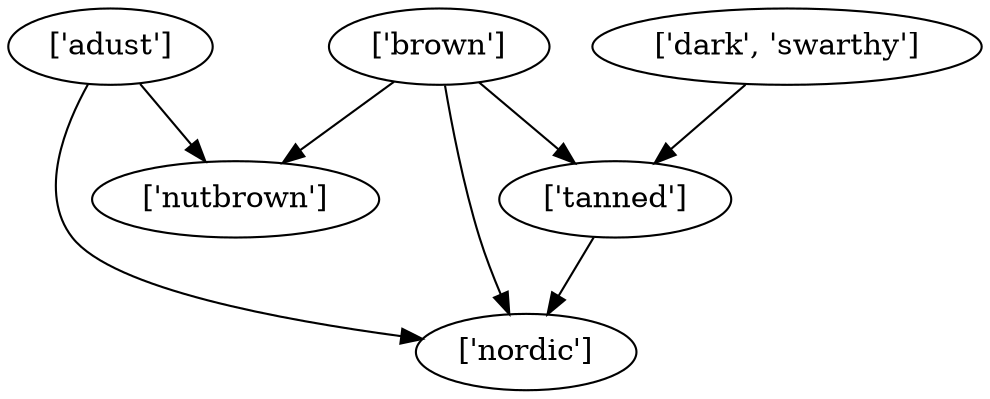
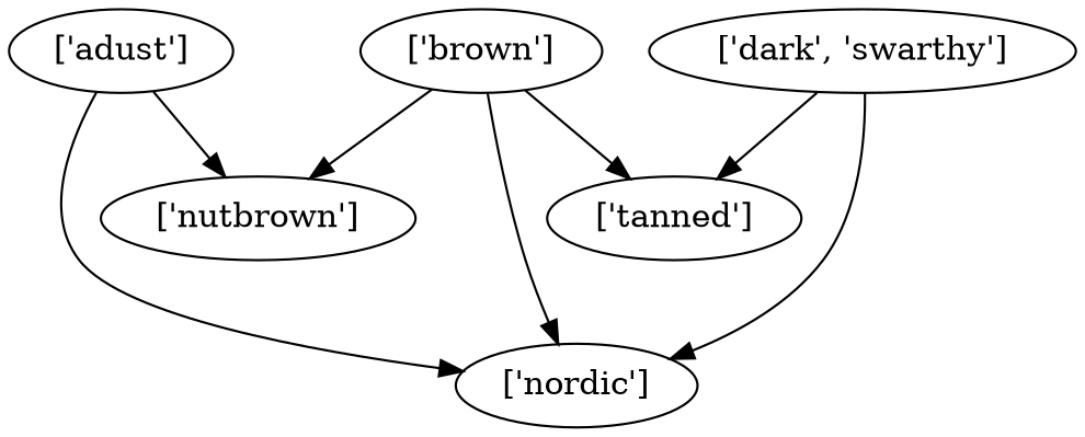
  strict digraph {
    "['brown']"
    "['nutbrown']"
    "['tanned']"
    "['nordic']"
    "['adust']"
    "['dark', 'swarthy']"
    "['brown']" -> "['nutbrown']"
    "['brown']" -> "['tanned']"
    "['brown']" -> "['nordic']"
    "['adust']" -> "['nutbrown']"
    "['adust']" -> "['nordic']"
    "['dark', 'swarthy']" -> "['tanned']"
-   "['tanned']" -> "['nordic']"
+   "['dark', 'swarthy']" -> "['nordic']"
  }
